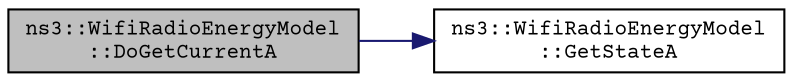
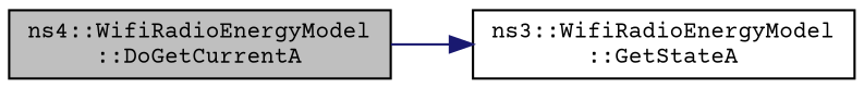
  digraph {
    rankdir=LR
    fontname="Courier Prime"
    node [color=black fontname="Courier Prime" fontsize=10 shape=record style=filled]
-   n1 [fillcolor=grey75 fontcolor=black height=0.2 label="ns3::WifiRadioEnergyModel\l::DoGetCurrentA" width=0.4]
+   n1 [fillcolor=grey75 fontcolor=black height=0.2 label="ns4::WifiRadioEnergyModel\l::DoGetCurrentA" width=0.4]
    n2 [fillcolor=white height=0.2 label="ns3::WifiRadioEnergyModel\l::GetStateA" width=0.4]
    n1 -> n2 [color=midnightblue fontname="Courier Prime" fontsize=10 labelfontname=Helvetica labelfontsize=10 style=solid]
  }
